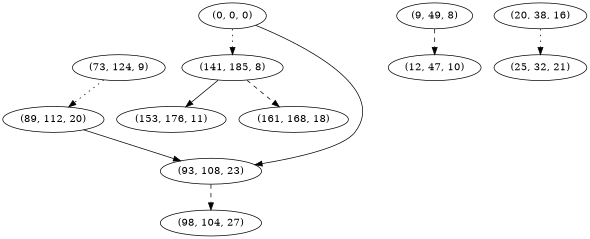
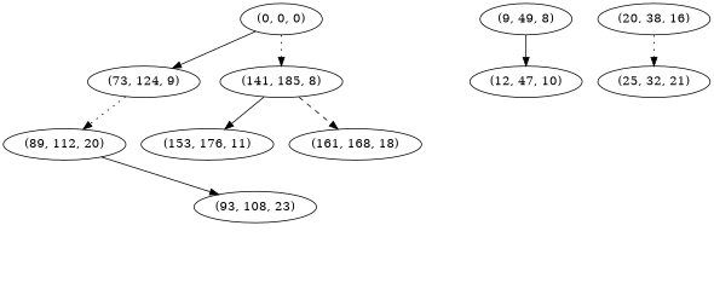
  digraph {
    edge [style=solid]
    "(0, 0, 0)"
    "(73, 124, 9)"
    "(141, 185, 8)"
    "(9, 49, 8)"
    "(12, 47, 10)"
    "(89, 112, 20)"
    "(153, 176, 11)"
    "(161, 168, 18)"
    "(20, 38, 16)"
    "(25, 32, 21)"
    "(93, 108, 23)"
-   "(98, 104, 27)"
-   "(0, 0, 0)" -> "(93, 108, 23)"
+   "(0, 0, 0)" -> "(73, 124, 9)"
    "(0, 0, 0)" -> "(141, 185, 8)" [style=dotted]
    "(73, 124, 9)" -> "(89, 112, 20)" [style=dotted]
    "(141, 185, 8)" -> "(153, 176, 11)"
    "(141, 185, 8)" -> "(161, 168, 18)" [style=dashed]
-   "(9, 49, 8)" -> "(12, 47, 10)" [style=dashed]
+   "(9, 49, 8)" -> "(12, 47, 10)"
    "(89, 112, 20)" -> "(93, 108, 23)"
    "(20, 38, 16)" -> "(25, 32, 21)" [style=dotted]
-   "(93, 108, 23)" -> "(98, 104, 27)" [style=dashed]
  }
